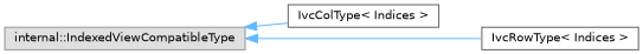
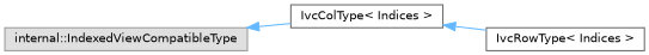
  digraph {
    rankdir=LR
    node [color=grey40 fillcolor=white fontname=Helvetica fontsize=10 shape=box style=filled]
    edge [color=steelblue1 dir=back fontname=Helvetica fontsize=10 labelfontname=Helvetica labelfontsize=10 style=solid]
    n1 [color=grey60 fillcolor="#E0E0E0" height=0.2 label="internal::IndexedViewCompatibleType" width=0.4]
    n2 [height=0.2 label="IvcColType\< Indices \>" width=0.4]
    n3 [height=0.2 label="IvcRowType\< Indices \>" width=0.4]
    n1 -> n2
-   n1 -> n3
+   n2 -> n3
  }
